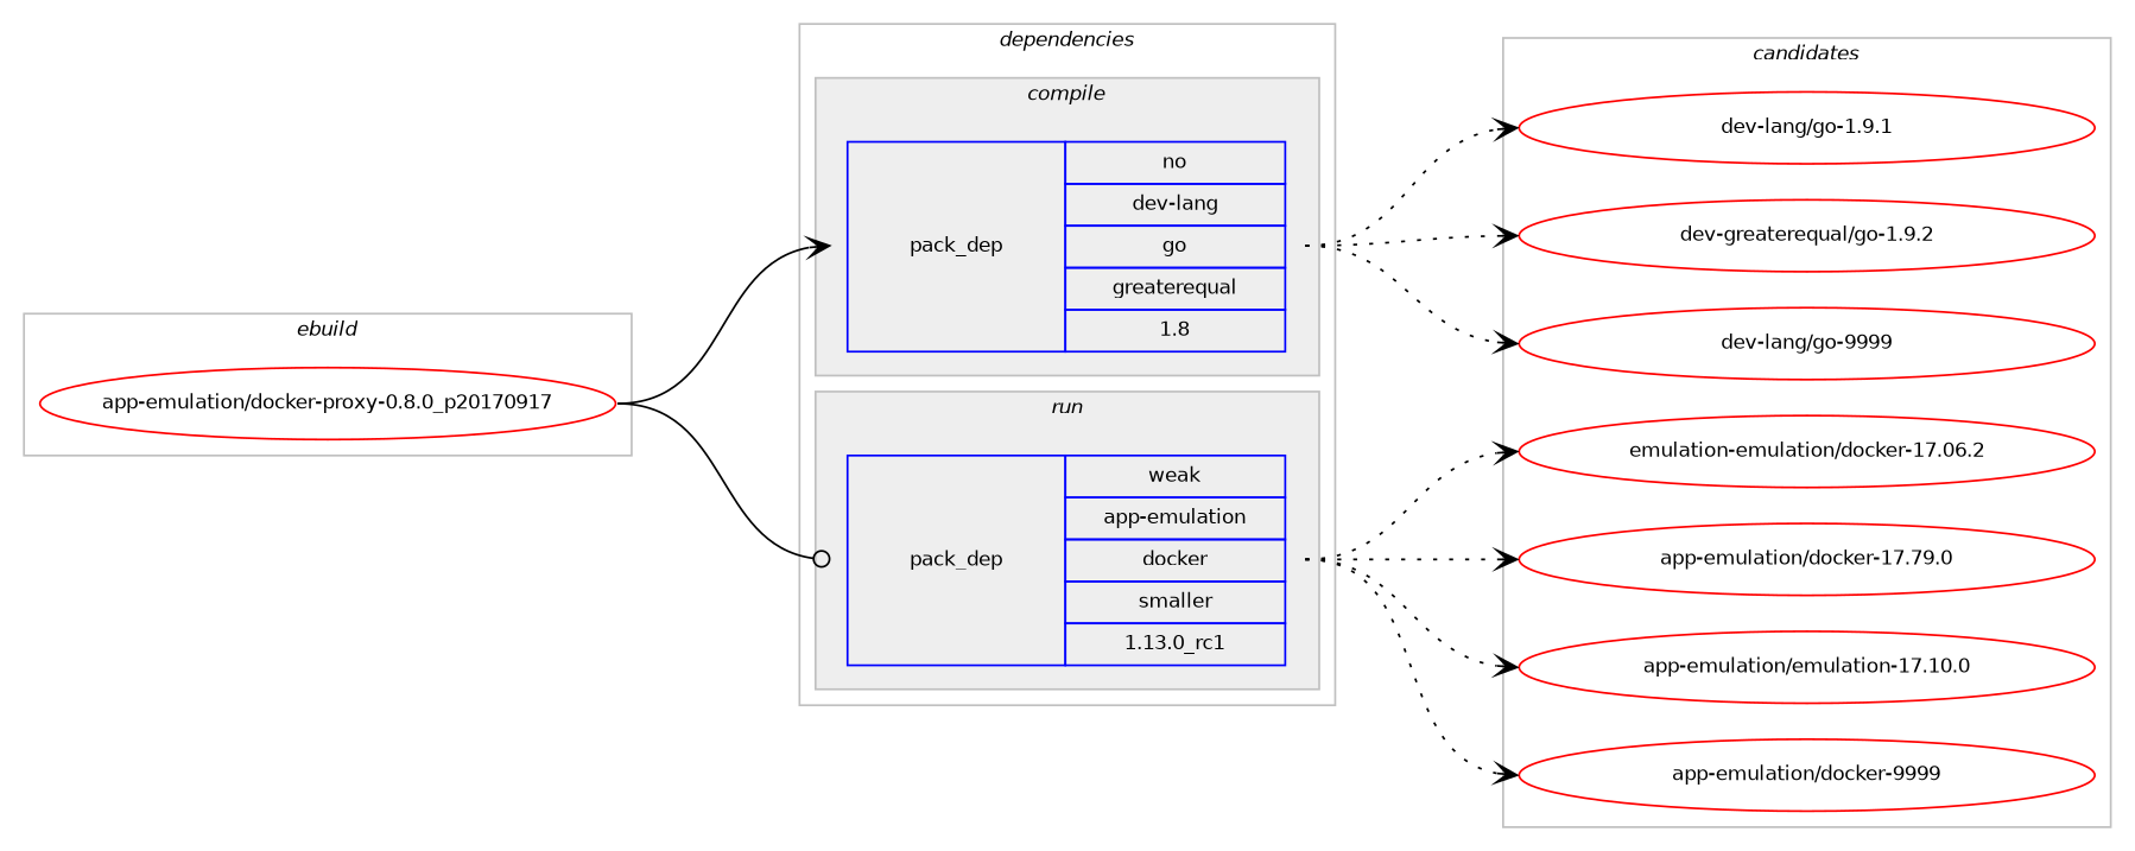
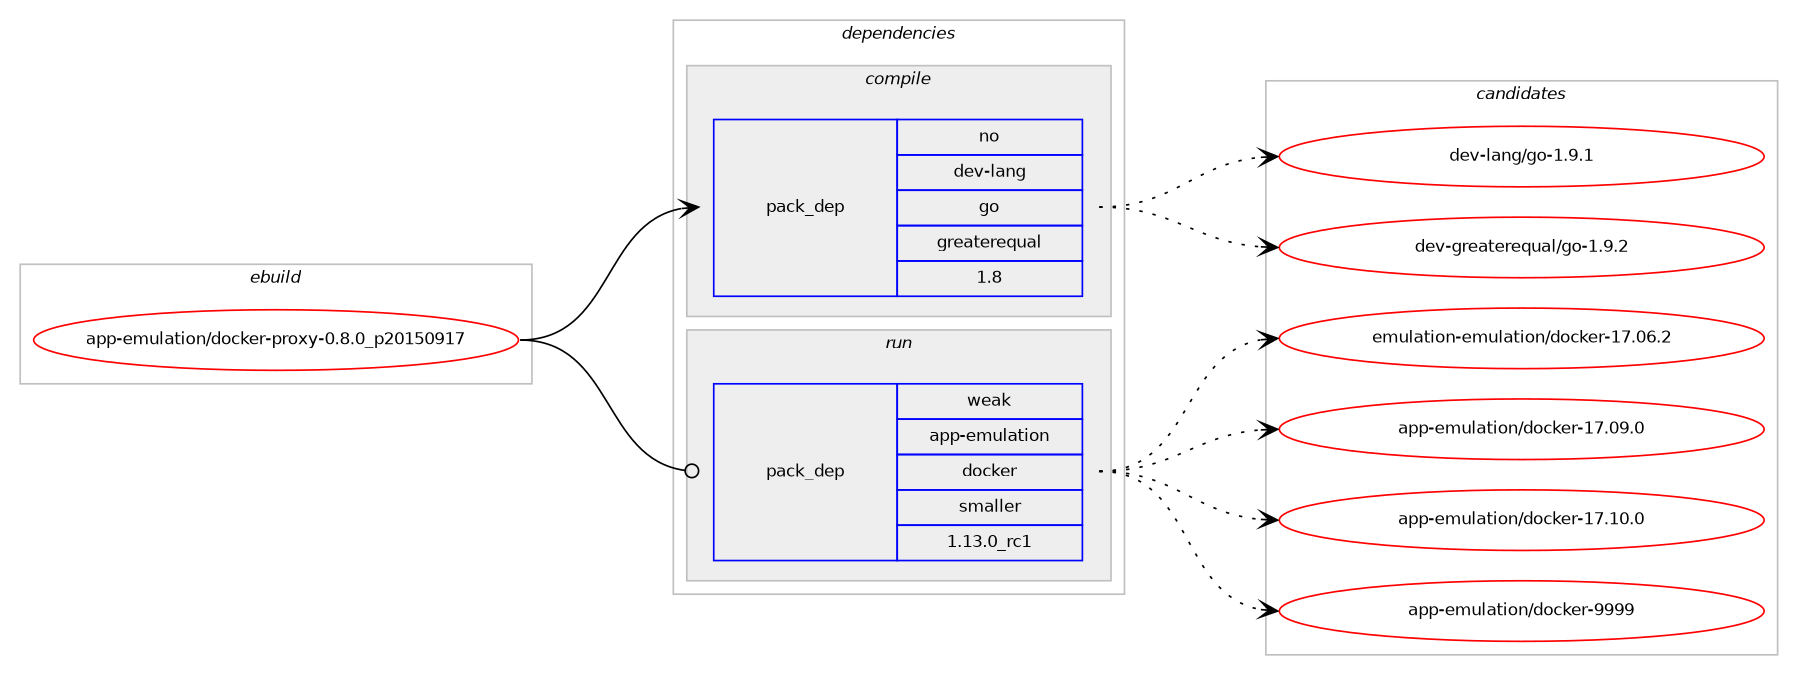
  digraph {
    compound=true
    concentrate=true
    fontname=Helvetica
    fontsize=10
    newrank=true
    rankdir=LR
    ranksep=1.5
    node [color=red fontname=Helvetica fontsize=10]
    edge [arrowhead=vee headport=w style=dotted tailport=e weight=100]
-   n1 [label="app-emulation/docker-proxy-0.8.0_p20170917" width=4]
+   n1 [label="app-emulation/docker-proxy-0.8.0_p20150917" width=4]
    n2 [color=blue label=<<TABLE BORDER="0" CELLBORDER="1" CELLSPACING="0" CELLPADDING="4" WIDTH="220"><TR><TD ROWSPAN="6" CELLPADDING="30">pack_dep</TD></TR><TR><TD WIDTH="110">no</TD></TR><TR><TD>dev-lang</TD></TR><TR><TD>go</TD></TR><TR><TD>greaterequal</TD></TR><TR><TD>1.8</TD></TR></TABLE>> shape=none]
    n3 [color=blue label=<<TABLE BORDER="0" CELLBORDER="1" CELLSPACING="0" CELLPADDING="4" WIDTH="220"><TR><TD ROWSPAN="6" CELLPADDING="30">pack_dep</TD></TR><TR><TD WIDTH="110">weak</TD></TR><TR><TD>app-emulation</TD></TR><TR><TD>docker</TD></TR><TR><TD>smaller</TD></TR><TR><TD>1.13.0_rc1</TD></TR></TABLE>> shape=none]
    n4 [label="dev-lang/go-1.9.1" width=4]
    n5 [label="dev-greaterequal/go-1.9.2" width=4]
-   n6 [label="dev-lang/go-9999" width=4]
    n7 [label="emulation-emulation/docker-17.06.2" width=4]
-   n8 [label="app-emulation/docker-17.79.0" width=4]
-   n9 [label="app-emulation/emulation-17.10.0" width=4]
+   n8 [label="app-emulation/docker-17.09.0" width=4]
+   n9 [label="app-emulation/docker-17.10.0" width=4]
    n10 [label="app-emulation/docker-9999" width=4]
    subgraph cluster_1 {
      color=gray
      label=<<i>ebuild</i>>
      rank=same
      n1
    }
    subgraph cluster_2 {
      color=gray
      label=<<i>dependencies</i>>
      subgraph cluster_3 {
        color=gray
        fillcolor="#eeeeee"
        label=<<i>compile</i>>
        style=filled
        subgraph sub_4 {
          color=gray
          fillcolor="#eeeeee"
          label=<<i>compile</i>>
          style=filled
          n2
        }
      }
      subgraph cluster_5 {
        color=gray
        fillcolor="#eeeeee"
        label=<<i>compile and run</i>>
        style=filled
      }
      subgraph cluster_6 {
        color=gray
        fillcolor="#eeeeee"
        label=<<i>run</i>>
        style=filled
        subgraph sub_7 {
          color=gray
          fillcolor="#eeeeee"
          label=<<i>run</i>>
          style=filled
          n3
        }
      }
    }
    subgraph cluster_8 {
      color=gray
      label=<<i>candidates</i>>
      rank=same
      subgraph sub_9 {
        color=black
        label=<<i>candidates</i>>
        nodesep=1
        rank=same
        n4
        n5
-       n6
      }
      subgraph sub_10 {
        color=black
        label=<<i>candidates</i>>
        nodesep=1
        rank=same
        n7
        n8
        n9
        n10
      }
    }
    n1 -> n2 [style=solid weight=20]
    n1 -> n3 [arrowhead=odot style=solid weight=20]
    n2 -> n4
    n2 -> n5
-   n2 -> n6
    n3 -> n7
    n3 -> n8
    n3 -> n9
    n3 -> n10
  }
